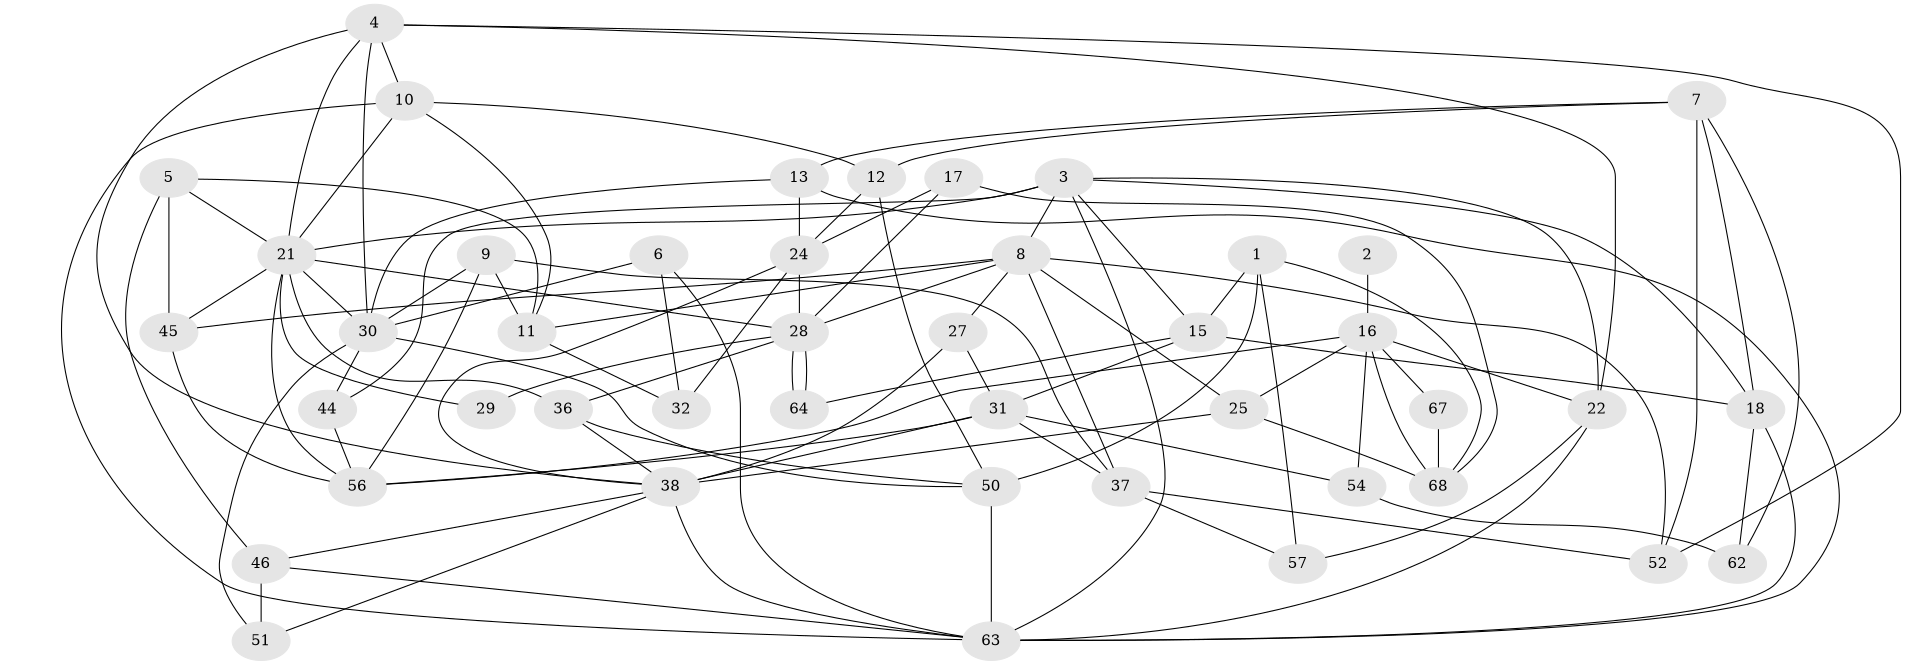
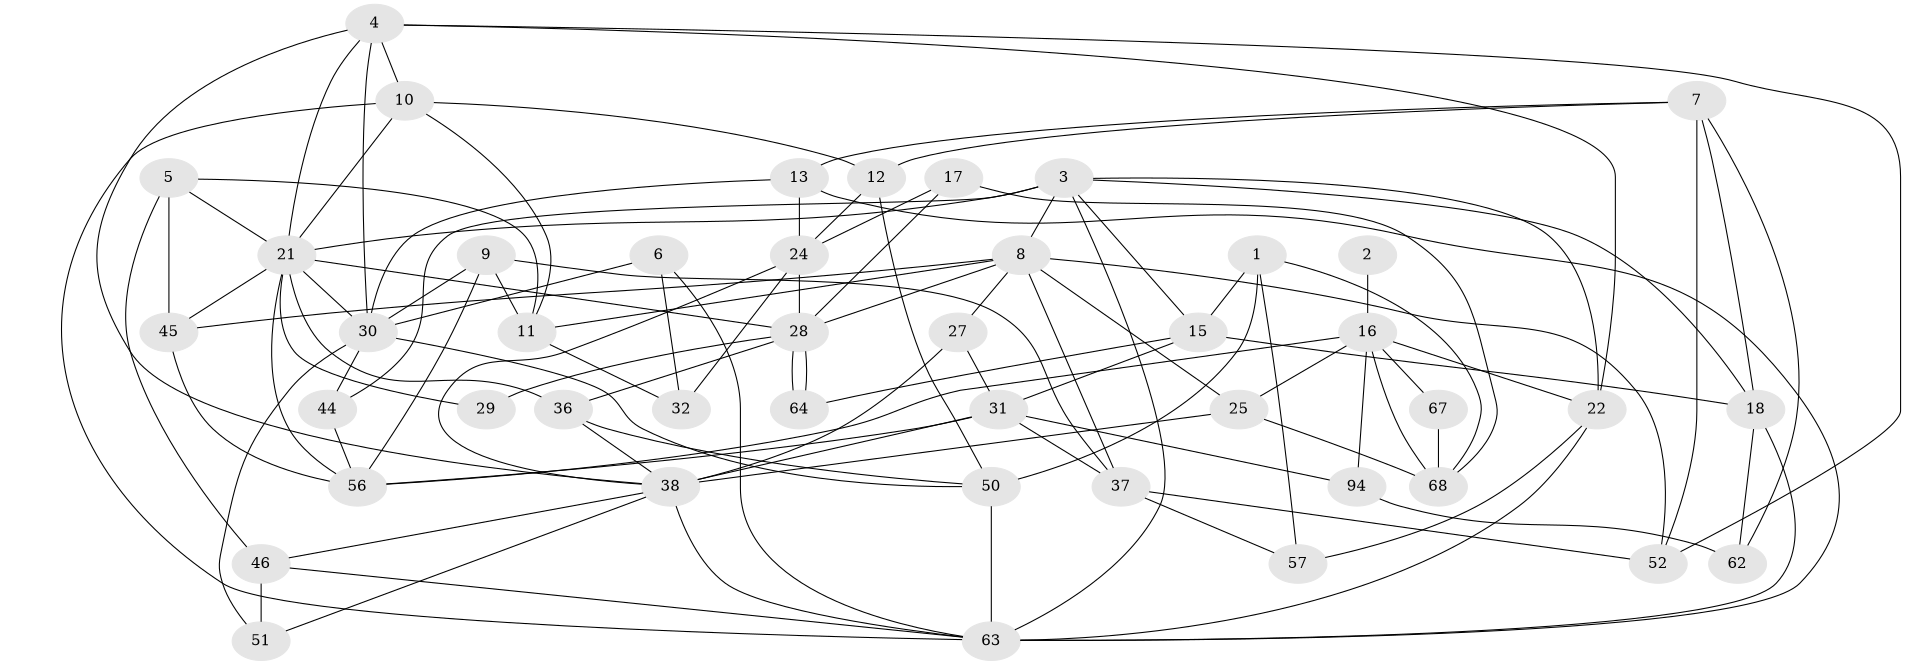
  graph {
    node [color=gray90 style=filled]
    1 [super="+20"]
    15
    50 [super="+61"]
    57
    68
    18 [super="+43"]
    31 [super="+58"]
    64
    63 [super="+66"]
    16 [super="+26"]
    22 [super="+53"]
    25
    56 [super="+65"]
-   54
+   54 [label=94]
    67
    2
    3 [super="+42"]
    8 [super="+33"]
    21 [super="+23"]
    44
    52
    11 [super="+41"]
    45
    27
    28 [super="+47"]
    37 [super="+40"]
    62
    30 [super="+48"]
    29
    36
    4 [super="+14"]
    10 [super="+35"]
    38 [super="+39"]
    12
    51
    46 [super="+59"]
    5 [super="+49"]
    32
    6 [super="+19"]
    7 [super="+34"]
    13
    24 [super="+55"]
    9 [super="+60"]
    17
    1 -- 15
    1 -- 50 [weight=3]
    1 -- 57
    1 -- 68
    15 -- 18
    15 -- 31
    15 -- 64
    50 -- 63
    18 -- 63
    18 -- 62
    31 -- 56
    31 -- 54
    31 -- 37
    31 -- 38
    16 -- 68
    16 -- 22
    16 -- 25
    16 -- 56
    16 -- 54
    16 -- 67
    22 -- 57
    22 -- 63
    25 -- 68
    25 -- 38 [weight=2]
    54 -- 62
    67 -- 68
    2 -- 16
    3 -- 15
    3 -- 18
    3 -- 63
    3 -- 22
    3 -- 8
    3 -- 21 [weight=2]
    3 -- 44
    8 -- 25
    8 -- 52
    8 -- 11
    8 -- 45
    8 -- 27
    8 -- 28
    8 -- 37
    21 -- 56
    21 -- 45
    21 -- 28
    21 -- 30
    21 -- 29
    21 -- 36
    44 -- 56
    11 -- 32
    45 -- 56
    27 -- 31
    27 -- 38
    28 -- 64
    28 -- 64
    28 -- 29
    28 -- 36
    37 -- 57
    37 -- 52
    30 -- 50
    30 -- 44
    30 -- 51
    36 -- 50
    36 -- 38
    4 -- 22
    4 -- 21
    4 -- 52
    4 -- 30
    4 -- 10
    4 -- 38
    10 -- 63
    10 -- 21
    10 -- 11
    10 -- 12
    38 -- 63
    38 -- 51
    38 -- 46
    12 -- 50
    12 -- 24
    46 -- 63
    46 -- 51
    5 -- 21
    5 -- 11
    5 -- 45
    5 -- 46 [weight=2]
    6 -- 63
    6 -- 30
    6 -- 32
    7 -- 18
    7 -- 52
    7 -- 62
    7 -- 12
    7 -- 13
    13 -- 63
    13 -- 30
    13 -- 24
    24 -- 28
    24 -- 38
    24 -- 32
    9 -- 56
    9 -- 11 [weight=2]
    9 -- 37
    9 -- 30
    17 -- 68
    17 -- 28
    17 -- 24
  }
